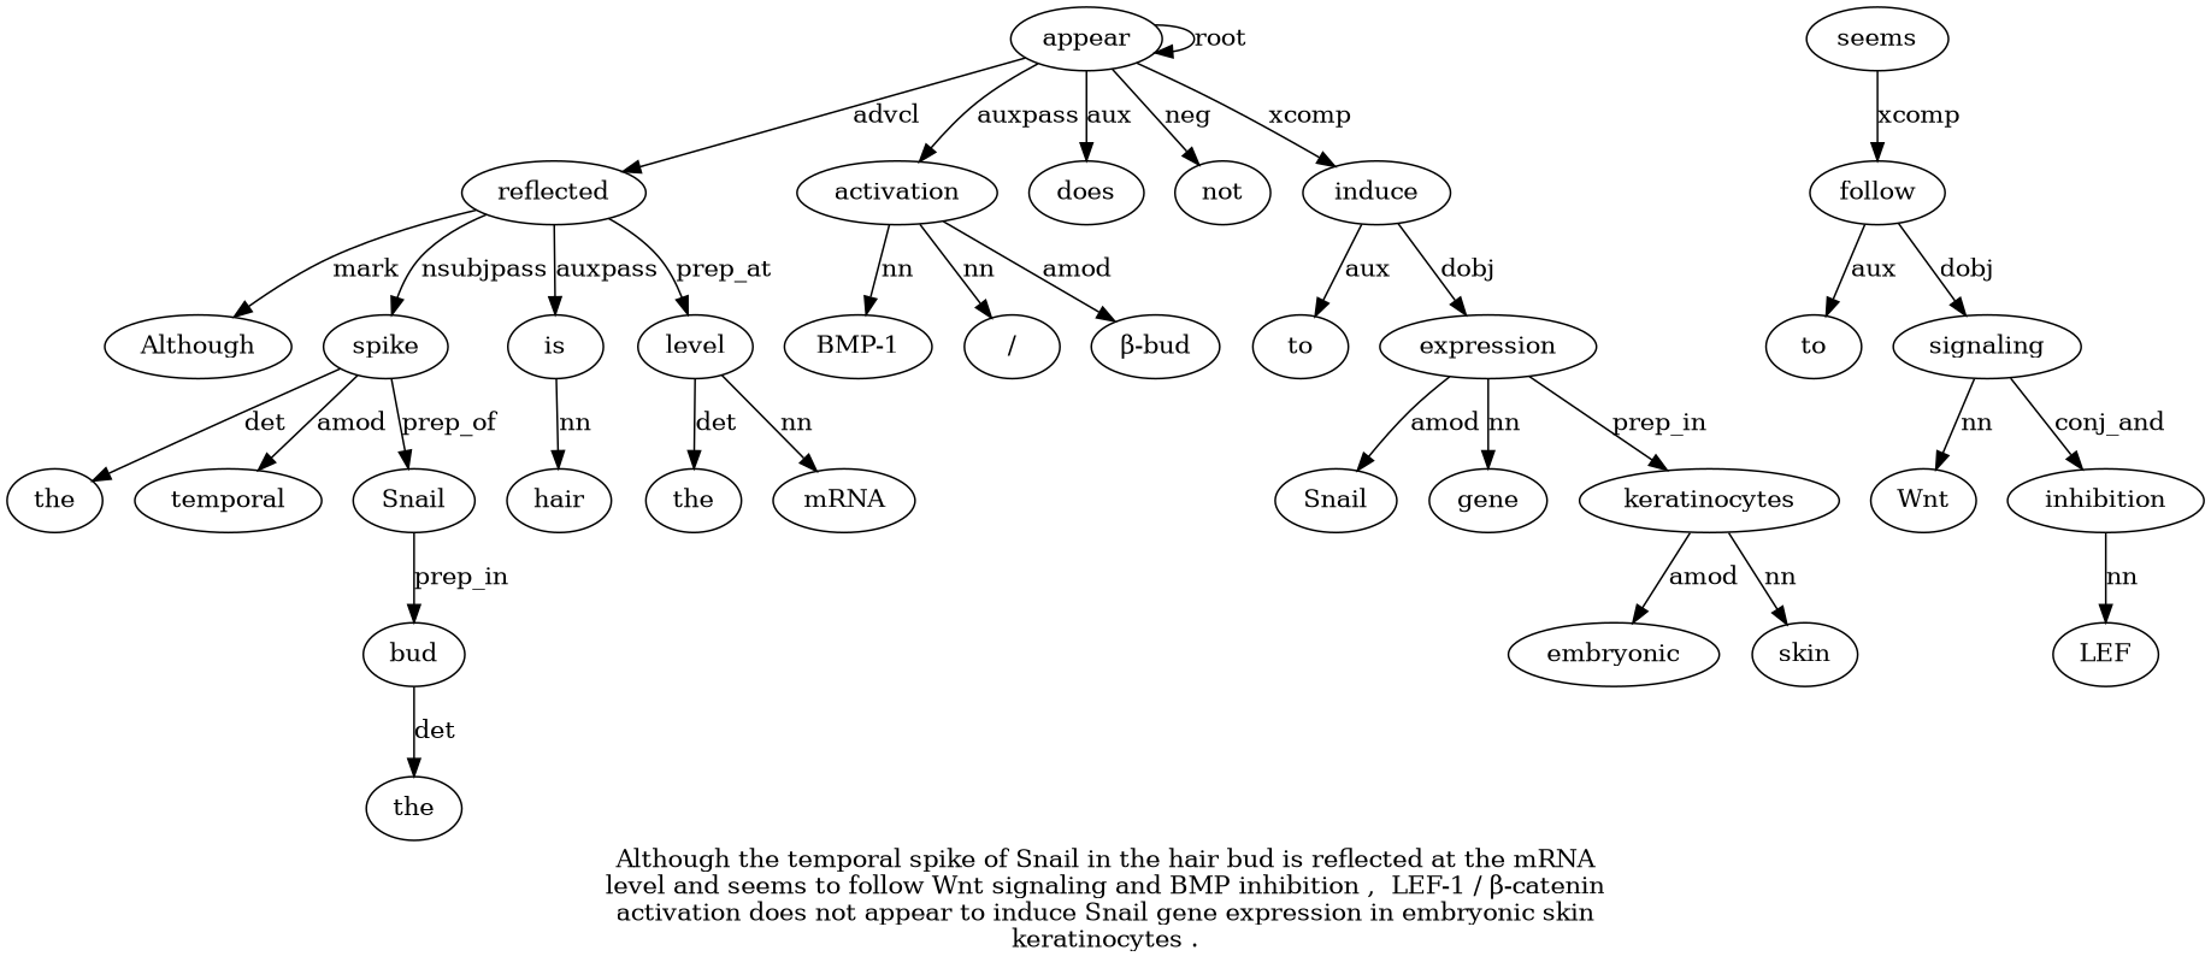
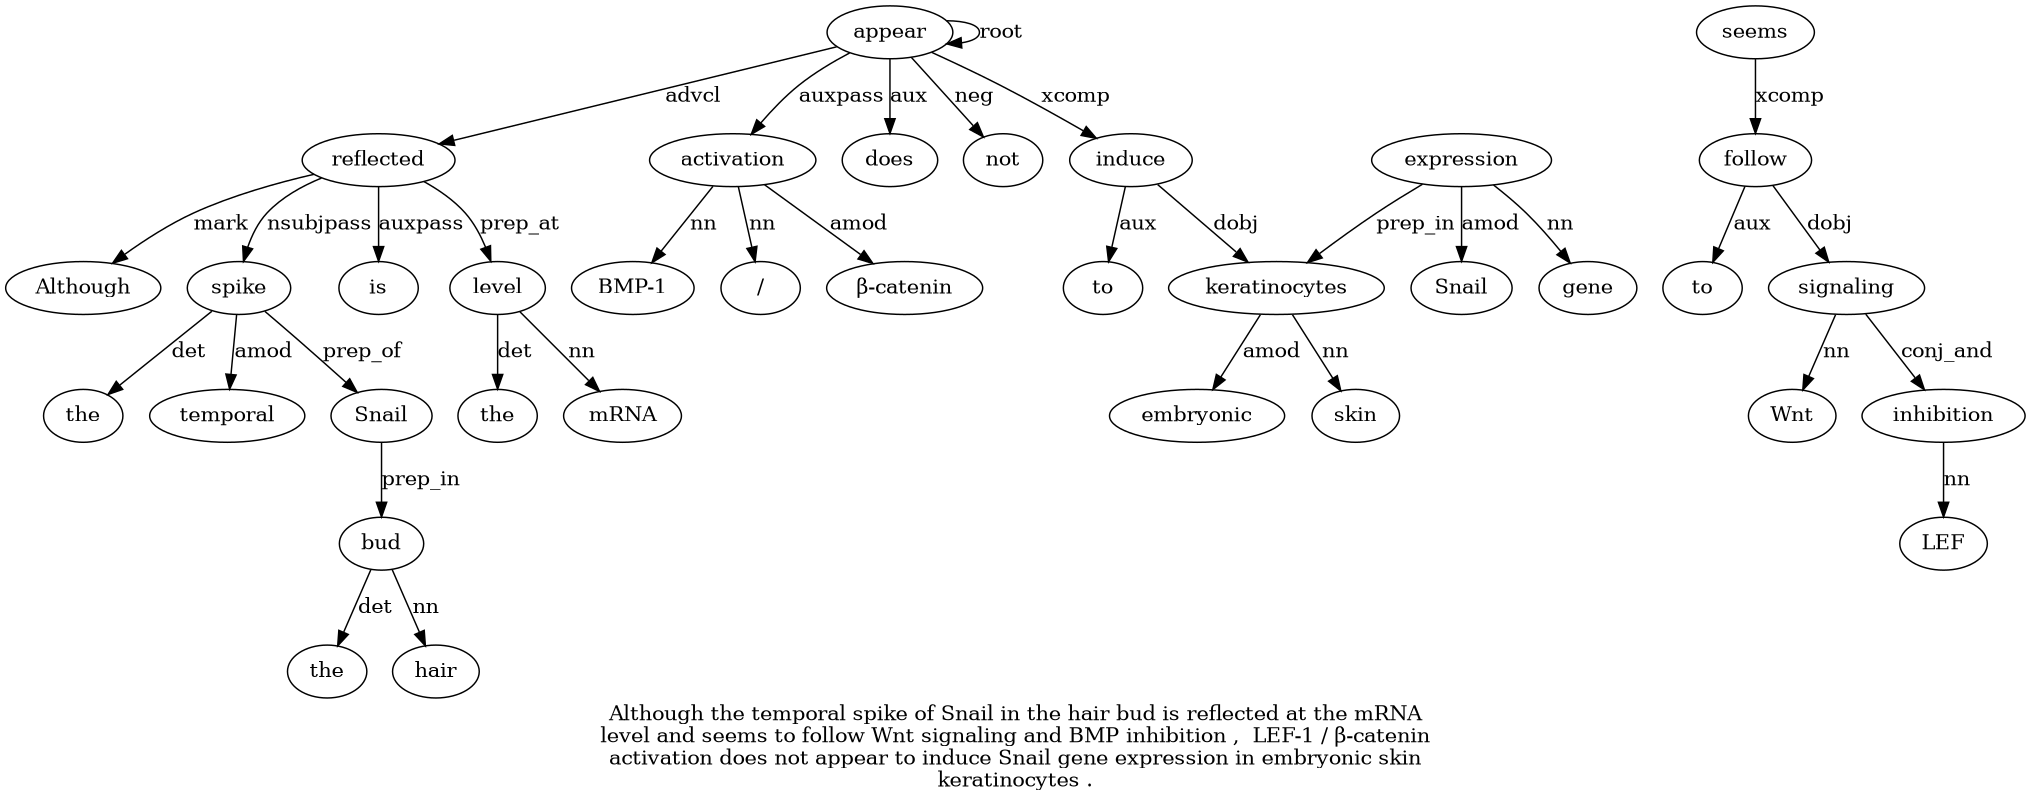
  digraph {
    label="Although the temporal spike of Snail in the hair bud is reflected at the mRNA\nlevel and seems to follow Wnt signaling and BMP inhibition ,  LEF-1 / β-catenin\nactivation does not appear to induce Snail gene expression in embryonic skin\nkeratinocytes ."
    node [fillcolor=white style=filled]
    n1 [label=reflected]
    n2 [label=Although]
    n3 [label=spike]
    n4 [label=is]
    n5 [label=level]
    n6 [label=the]
    n7 [label=temporal]
    n8 [label=Snail]
    n9 [label=the]
    n10 [label=mRNA]
    n11 [label=seems]
    n12 [label=follow]
    n13 [label=bud]
    n14 [label=the]
    n15 [label=hair]
    n16 [label=appear]
    n17 [label=activation]
    n18 [label=does]
    n19 [label=not]
    n20 [label=induce]
    n21 [label="BMP-1"]
    n22 [label="/"]
-   n23 [label="β-bud"]
+   n23 [label="β-catenin"]
    n24 [label=to]
    n25 [label=expression]
    n26 [label=to]
    n27 [label=signaling]
    n28 [label=Wnt]
    n29 [label=inhibition]
    n30 [label=LEF]
    n31 [label=Snail]
    n32 [label=gene]
    n33 [label=keratinocytes]
    n34 [label=embryonic]
    n35 [label=skin]
    n1 -> n2 [label=mark]
    n1 -> n3 [label=nsubjpass]
    n1 -> n4 [label=auxpass]
    n1 -> n5 [label=prep_at]
    n3 -> n6 [label=det]
    n3 -> n7 [label=amod]
    n3 -> n8 [label=prep_of]
    n5 -> n9 [label=det]
    n5 -> n10 [label=nn]
    n8 -> n13 [label=prep_in]
    n11 -> n12 [label=xcomp]
    n12 -> n26 [label=aux]
    n12 -> n27 [label=dobj]
    n13 -> n14 [label=det]
-   n4 -> n15 [label=nn]
+   n13 -> n15 [label=nn]
    n16 -> n1 [label=advcl]
    n16 -> n16 [label=root]
    n16 -> n17 [label=auxpass]
    n16 -> n18 [label=aux]
    n16 -> n19 [label=neg]
    n16 -> n20 [label=xcomp]
    n17 -> n21 [label=nn]
    n17 -> n22 [label=nn]
    n17 -> n23 [label=amod]
    n20 -> n24 [label=aux]
-   n20 -> n25 [label=dobj]
+   n20 -> n33 [label=dobj]
    n25 -> n31 [label=amod]
    n25 -> n32 [label=nn]
    n25 -> n33 [label=prep_in]
    n27 -> n28 [label=nn]
    n27 -> n29 [label=conj_and]
    n29 -> n30 [label=nn]
    n33 -> n34 [label=amod]
    n33 -> n35 [label=nn]
  }
